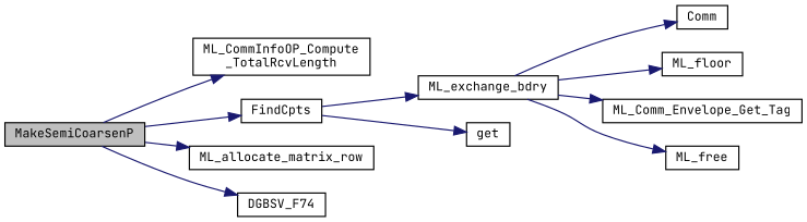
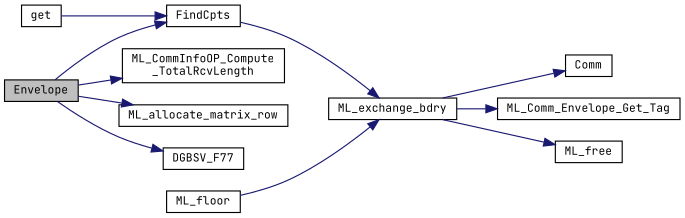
  digraph {
    fontname="JetBrains Mono"
    rankdir=LR
    node [color=black fillcolor=white fontname="JetBrains Mono" fontsize=10 shape=record style=filled]
    edge [color=midnightblue fontname="JetBrains Mono" fontsize=10 labelfontname=Helvetica labelfontsize=10 style=solid]
-   n1 [fillcolor=grey75 fontcolor=black height=0.2 label=MakeSemiCoarsenP width=0.4]
+   n1 [fillcolor=grey75 fontcolor=black height=0.2 label=Envelope width=0.4]
    n2 [height=0.2 label="ML_CommInfoOP_Compute\l_TotalRcvLength" width=0.4]
    n3 [height=0.2 label=FindCpts width=0.4]
    n4 [height=0.2 label=ML_allocate_matrix_row width=0.4]
-   n5 [height=0.2 label=DGBSV_F74 width=0.4]
+   n5 [height=0.2 label=DGBSV_F77 width=0.4]
    n6 [height=0.2 label=ML_exchange_bdry width=0.4]
    n7 [height=0.2 label=Comm width=0.4]
    n8 [height=0.2 label=ML_floor width=0.4]
    n9 [height=0.2 label=ML_Comm_Envelope_Get_Tag width=0.4]
    n10 [height=0.2 label=ML_free width=0.4]
    n11 [height=0.2 label=get width=0.4]
    n1 -> n2
    n1 -> n3
    n1 -> n4
    n1 -> n5
    n3 -> n6
-   n3 -> n11
+   n11 -> n3
    n6 -> n7
-   n6 -> n8
+   n8 -> n6
    n6 -> n9
    n6 -> n10
  }
